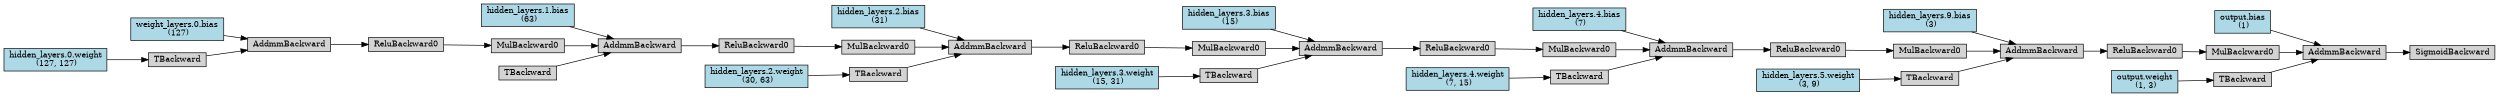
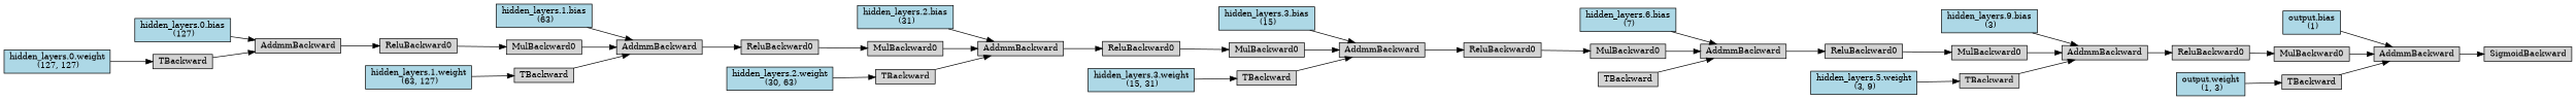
  digraph {
    rankdir=LR
    node [align=left fontsize=12 ranksep=0.1 shape=box style=filled]
    n1 [height=0.2 label=SigmoidBackward]
    n2 [height=0.2 label=AddmmBackward]
    n3 [fillcolor=lightblue height=0.2 label="output.bias\n (1)"]
    n4 [height=0.2 label=MulBackward0]
    n5 [height=0.2 label=ReluBackward0]
    n6 [height=0.2 label=AddmmBackward]
    n7 [fillcolor=lightblue height=0.2 label="hidden_layers.9.bias\n (3)"]
    n8 [height=0.2 label=MulBackward0]
    n9 [height=0.2 label=ReluBackward0]
    n10 [height=0.2 label=AddmmBackward]
-   n11 [fillcolor=lightblue height=0.2 label="hidden_layers.4.bias\n (7)"]
+   n11 [fillcolor=lightblue height=0.2 label="hidden_layers.6.bias\n (7)"]
    n12 [height=0.2 label=MulBackward0]
    n13 [height=0.2 label=ReluBackward0]
    n14 [height=0.2 label=AddmmBackward]
    n15 [fillcolor=lightblue height=0.2 label="hidden_layers.3.bias\n (15)"]
    n16 [height=0.2 label=MulBackward0]
    n17 [height=0.2 label=ReluBackward0]
    n18 [height=0.2 label=AddmmBackward]
    n19 [fillcolor=lightblue height=0.2 label="hidden_layers.2.bias\n (31)"]
    n20 [height=0.2 label=MulBackward0]
    n21 [height=0.2 label=ReluBackward0]
    n22 [height=0.2 label=AddmmBackward]
    n23 [fillcolor=lightblue height=0.2 label="hidden_layers.1.bias\n (63)"]
    n24 [height=0.2 label=MulBackward0]
    n25 [height=0.2 label=ReluBackward0]
    n26 [height=0.2 label=AddmmBackward]
-   n27 [fillcolor=lightblue height=0.2 label="weight_layers.0.bias\n (127)"]
+   n27 [fillcolor=lightblue height=0.2 label="hidden_layers.0.bias\n (127)"]
    n28 [height=0.2 label=TBackward]
    n29 [fillcolor=lightblue height=0.2 label="hidden_layers.0.weight\n (127, 127)"]
    n30 [height=0.2 label=TBackward]
+   n31 [fillcolor=lightblue height=0.2 label="hidden_layers.1.weight\n (63, 127)"]
    n32 [height=0.2 label=TBackward]
    n33 [fillcolor=lightblue height=0.2 label="hidden_layers.2.weight\n (30, 63)"]
    n34 [height=0.2 label=TBackward]
    n35 [fillcolor=lightblue height=0.2 label="hidden_layers.3.weight\n (15, 31)"]
    n36 [height=0.2 label=TBackward]
-   n37 [fillcolor=lightblue height=0.2 label="hidden_layers.4.weight\n (7, 15)"]
    n38 [height=0.2 label=TBackward]
    n39 [fillcolor=lightblue height=0.2 label="hidden_layers.5.weight\n (3, 9)"]
    n40 [height=0.2 label=TBackward]
    n41 [fillcolor=lightblue height=0.2 label="output.weight\n (1, 3)"]
    n2 -> n1
    n3 -> n2
    n4 -> n2
    n5 -> n4
    n6 -> n5
    n7 -> n6
    n8 -> n6
    n9 -> n8
    n10 -> n9
    n11 -> n10
    n12 -> n10
    n13 -> n12
    n14 -> n13
    n15 -> n14
    n16 -> n14
    n17 -> n16
    n18 -> n17
    n19 -> n18
    n20 -> n18
    n21 -> n20
    n22 -> n21
    n23 -> n22
    n24 -> n22
    n25 -> n24
    n26 -> n25
    n27 -> n26
    n28 -> n26
    n29 -> n28
    n30 -> n22
+   n31 -> n30
    n32 -> n18
    n33 -> n32
    n34 -> n14
    n35 -> n34
    n36 -> n10
-   n37 -> n36
    n38 -> n6
    n39 -> n38
    n40 -> n2
    n41 -> n40
  }
